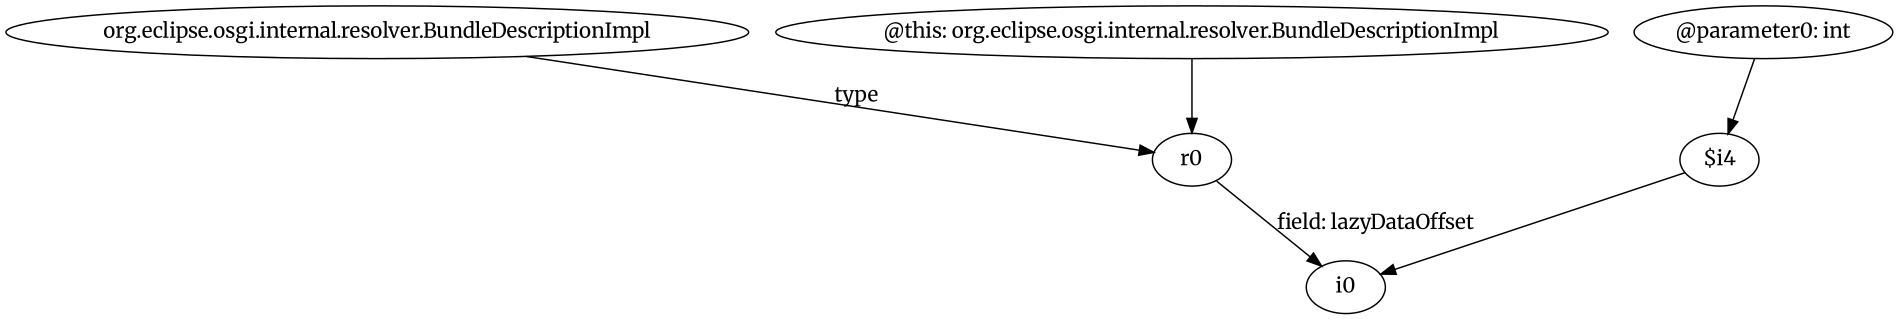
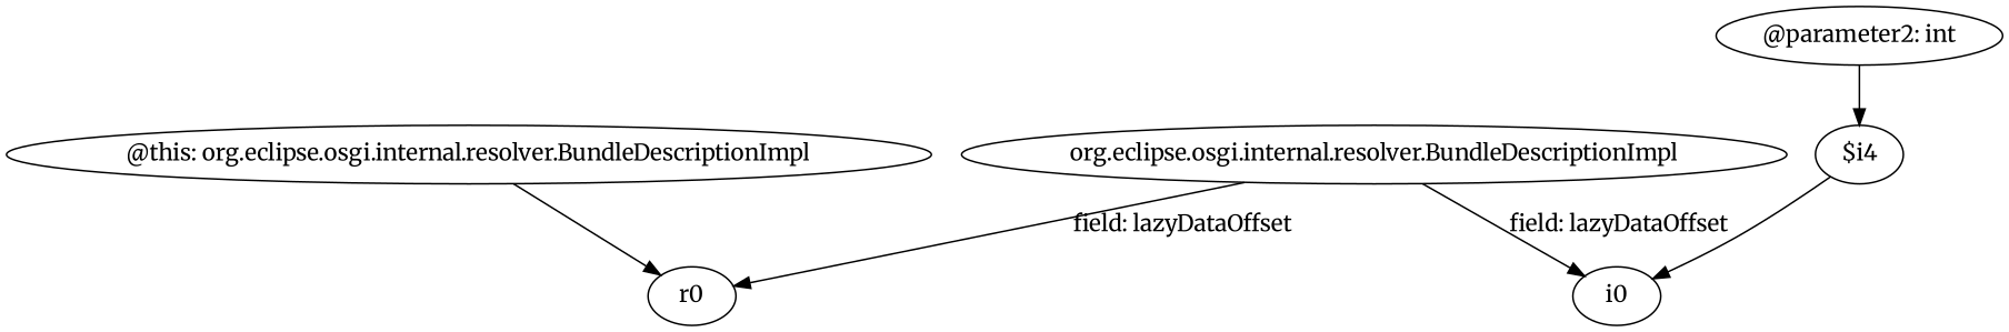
  digraph {
    fontname=Merriweather
    node [fontname=Merriweather]
    edge [fontname=Merriweather]
    n1 [label="org.eclipse.osgi.internal.resolver.BundleDescriptionImpl"]
    n2 [label=r0]
    n3 [label=i0]
    n4 [label="$i4"]
    n5 [label="@this: org.eclipse.osgi.internal.resolver.BundleDescriptionImpl"]
-   n6 [label="@parameter0: int"]
-   n1 -> n2 [label=type]
-   n2 -> n3 [label="field: lazyDataOffset"]
+   n6 [label="@parameter2: int"]
+   n1 -> n2 [label="field: lazyDataOffset"]
+   n1 -> n3 [label="field: lazyDataOffset"]
    n4 -> n3
    n5 -> n2
    n6 -> n4
  }
